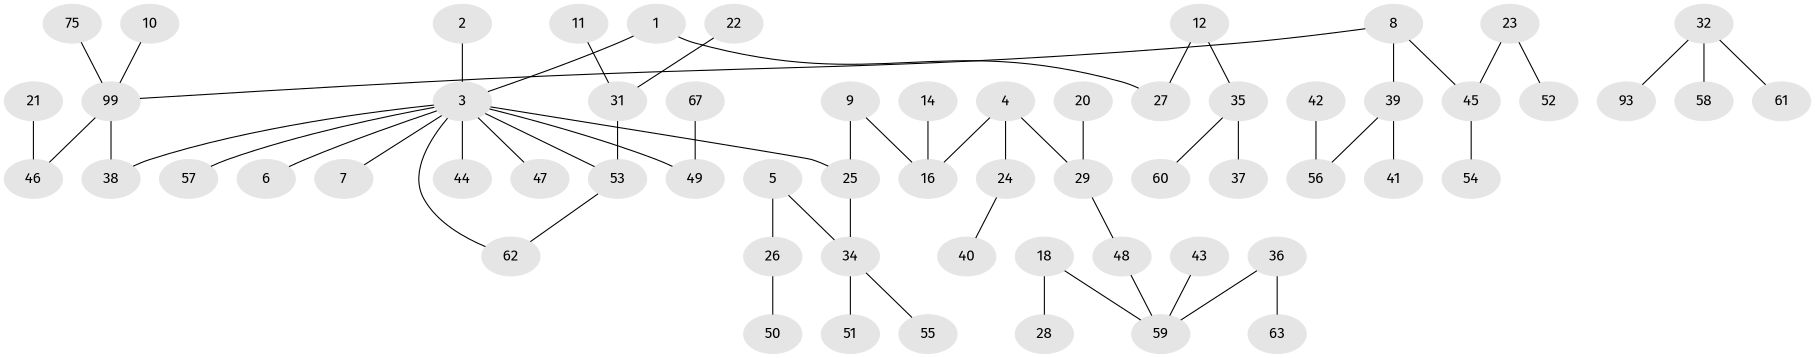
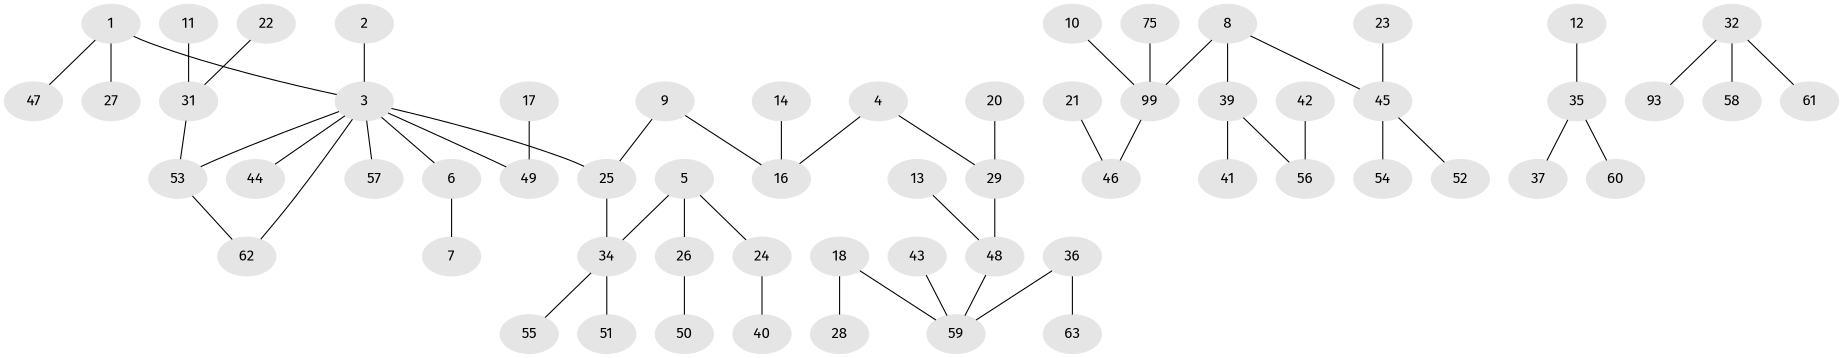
  graph {
    fontname="Fira Sans"
    node [color=gray90 fontname="Fira Sans" style=filled]
    edge [fontname="Fira Sans" weight=1.0]
    1
    3
    27
    6
    7
    25
-   38
    44
    47
    49
    53
    57
    62
    2
    34
    4
    24
    29
    16
    40
    48
    5
    26
    50
    51
    55
    n27 [label=99]
    8
    39
    45
    46
    41
    56
    54
    9
    10
    11
    31
    12
    35
    37
    60
+   13
    59
    14
    n46 [label=75]
-   17 [label=67]
+   17
    18
    28
    20
    21
    22
    23
    52
    n55 [label=93]
    32
    58
    61
    36
    63
    42
    43
    1 -- 3
    1 -- 27
    3 -- 6
-   3 -- 7
+   6 -- 7
    3 -- 25
-   3 -- 38
    3 -- 44
-   3 -- 47
+   1 -- 47
    3 -- 49
    3 -- 53
    3 -- 57
    3 -- 62
    25 -- 34
    53 -- 62
    2 -- 3
    34 -- 51
    34 -- 55
-   4 -- 24
+   5 -- 24
    4 -- 29
    4 -- 16
    24 -- 40
    29 -- 48
    48 -- 59
    5 -- 34
    5 -- 26
    26 -- 50
-   n27 -- 38
    n27 -- 46
    8 -- n27
    8 -- 39
    8 -- 45
    39 -- 41
    39 -- 56
    45 -- 54
    9 -- 25
    9 -- 16
    10 -- n27
    11 -- 31
    31 -- 53
-   12 -- 27
    12 -- 35
    35 -- 37
    35 -- 60
+   13 -- 48
    14 -- 16
    n46 -- n27
    17 -- 49
    18 -- 59
    18 -- 28
    20 -- 29
    21 -- 46
    22 -- 31
    23 -- 45
-   23 -- 52
+   45 -- 52
    32 -- n55
    32 -- 58
    32 -- 61
    36 -- 59
    36 -- 63
    42 -- 56
    43 -- 59
  }
